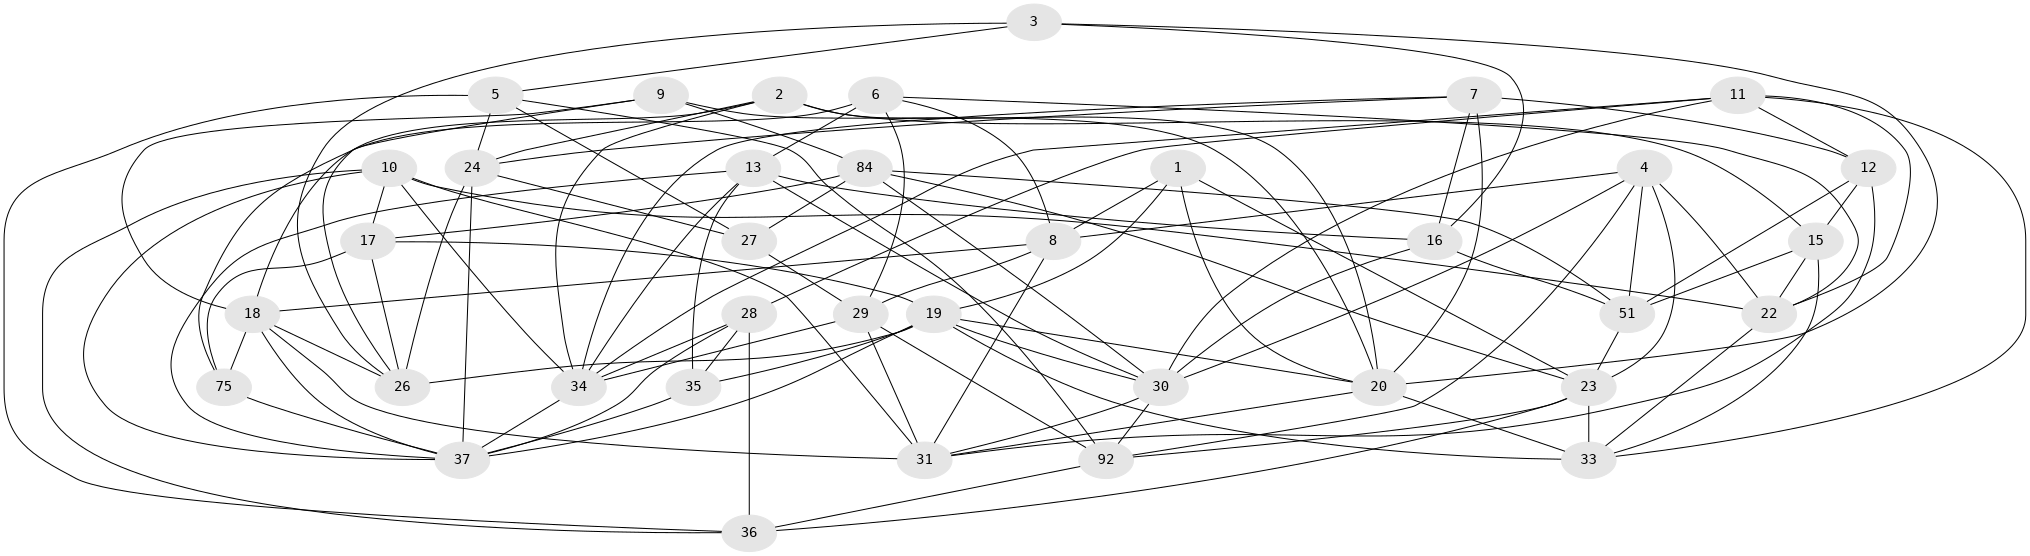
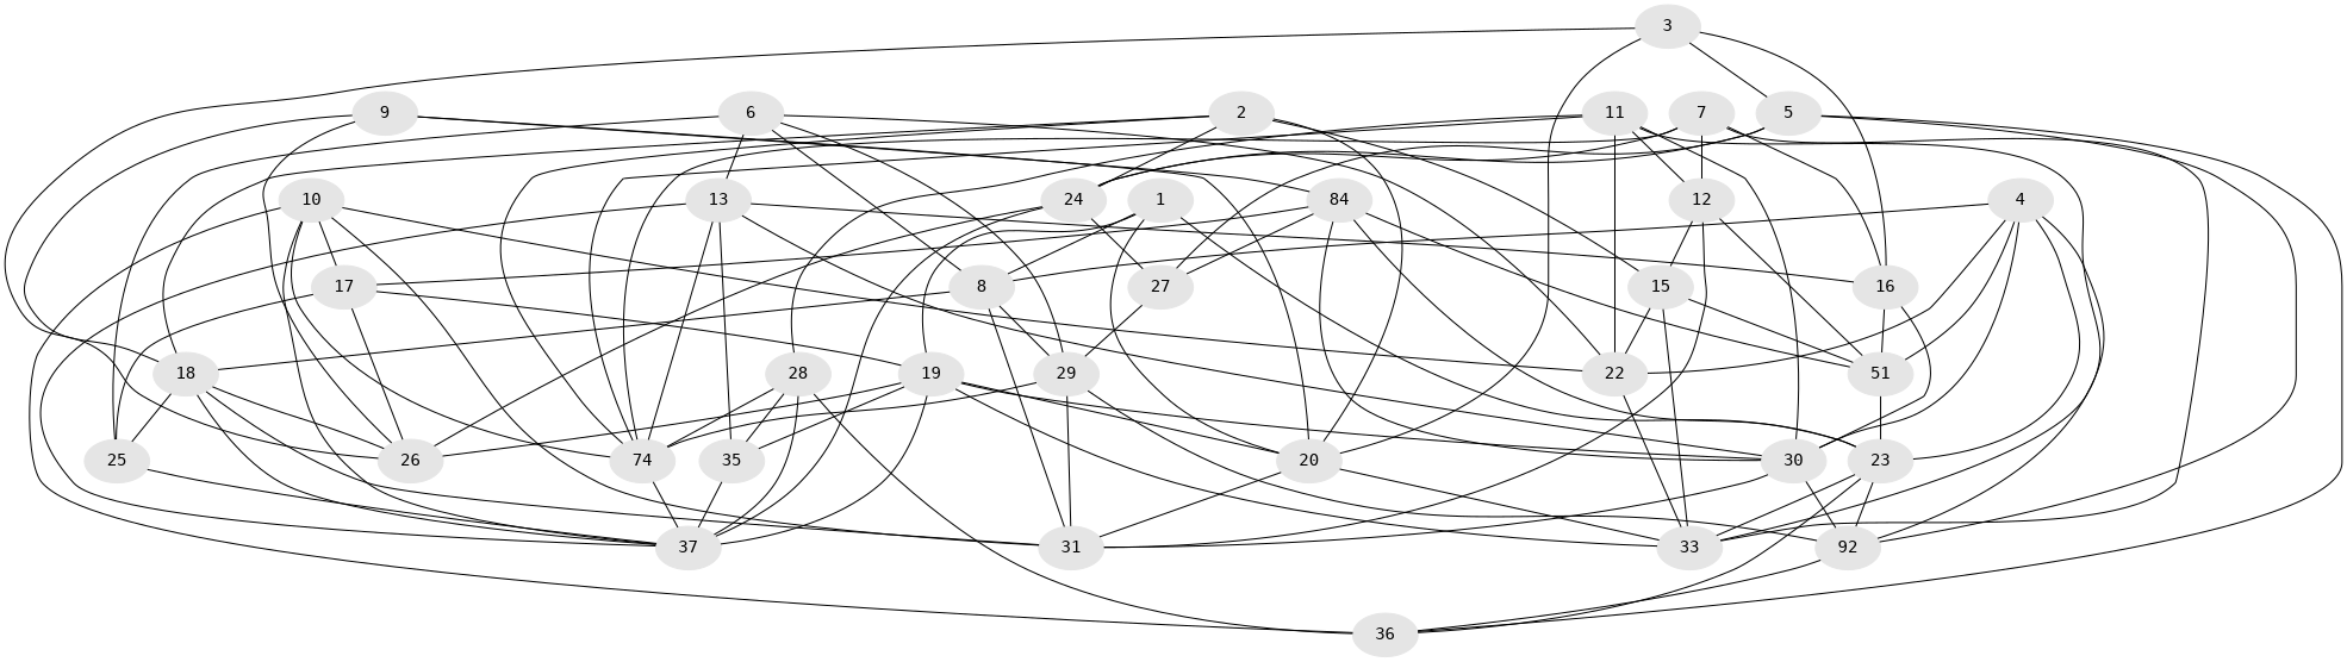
  graph {
    fontname="DejaVu Sans Mono"
    node [color=gray90 fontname="DejaVu Sans Mono" style=filled]
    edge [fontname="DejaVu Sans Mono" weight=1.0]
    1
    8
    19
    20
    23
    18
    29
    31
    26
    30
    37
    33
    35
    n14 [label=92]
    36
    2
    15
    24
-   34
+   34 [label=74]
    n20 [label=51]
    22
-   25 [label=75]
+   25
    27
    3
    5
    16
    4
    6
    13
    7
    12
    9
    n33 [label=84]
    17
    10
    11
    28
    1 -- 8
    1 -- 19
    1 -- 20
    1 -- 23
    8 -- 18
    8 -- 29
    8 -- 31
    19 -- 20
    19 -- 26 [weight=2.0]
    19 -- 30
    19 -- 37
    19 -- 33 [weight=2.0]
    19 -- 35
    20 -- 31
    20 -- 33
    23 -- 33 [weight=2.0]
    23 -- n14
    23 -- 36
    18 -- 31 [weight=2.0]
    18 -- 26
    18 -- 37
    18 -- 25
    29 -- 31
    29 -- n14
    29 -- 34
    30 -- 31
    30 -- n14
    35 -- 37
    n14 -- 36
    2 -- 20 [weight=2.0]
    2 -- 18
    2 -- 15
    2 -- 24
    2 -- 34
    15 -- 33
    15 -- n20 [weight=2.0]
    15 -- 22
    24 -- 26 [weight=3.0]
    24 -- 37 [weight=2.0]
    24 -- 27
    34 -- 37
    n20 -- 23
    22 -- 33
    25 -- 37
    27 -- 29
    3 -- 20
    3 -- 26
    3 -- 5
    3 -- 16
    5 -- n14
    5 -- 36
    5 -- 24 [weight=2.0]
    5 -- 27
    16 -- 30
    16 -- n20 [weight=2.0]
    4 -- 8
    4 -- 23
    4 -- 30
    4 -- n14
    4 -- n20
    4 -- 22
    6 -- 8
    6 -- 29
    6 -- 22
    6 -- 25
    6 -- 13 [weight=2.0]
    13 -- 30
    13 -- 37
    13 -- 35
    13 -- 34
    13 -- 16
-   7 -- 20 [weight=2.0]
+   7 -- 33 [weight=2.0]
    7 -- 24
    7 -- 34
    7 -- 16
    7 -- 12
    12 -- 31
    12 -- 15
    12 -- n20
    9 -- 20
    9 -- 18
    9 -- 26
    9 -- n33
    n33 -- 23
    n33 -- 30
    n33 -- n20
    n33 -- 27
    n33 -- 17
    17 -- 19
    17 -- 26 [weight=2.0]
    17 -- 25
    10 -- 31
    10 -- 37
    10 -- 36
    10 -- 34
    10 -- 22
    10 -- 17
    11 -- 30
    11 -- 33
    11 -- 34
    11 -- 22
    11 -- 12
    11 -- 28
    28 -- 37
    28 -- 35
    28 -- 36 [weight=2.0]
    28 -- 34
  }
